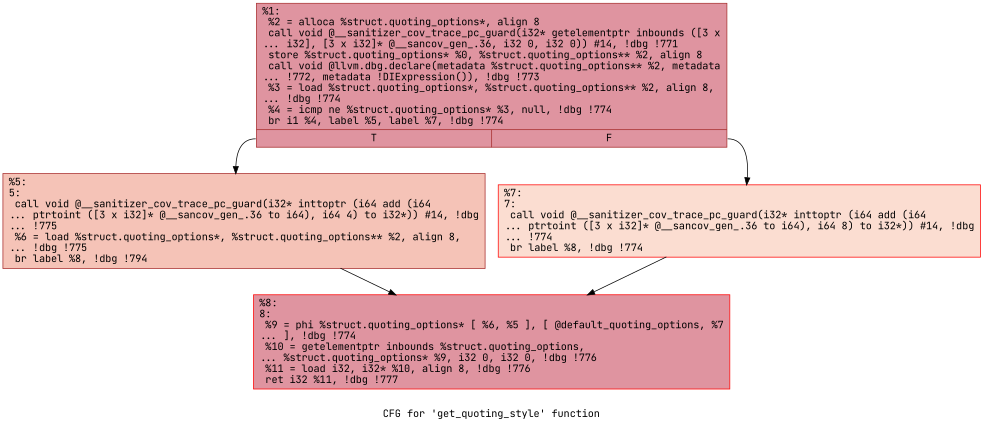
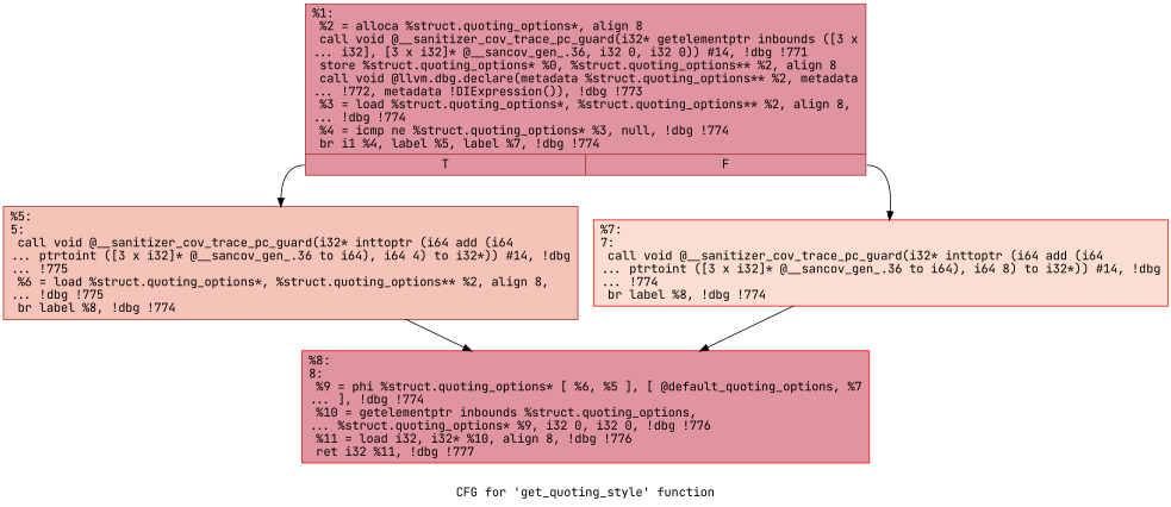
  digraph {
    label="CFG for 'get_quoting_style' function"
    fontname="JetBrains Mono"
    node [color=brown fillcolor="#b70d2870" shape=record style=filled fontname="JetBrains Mono"]
    edge [fontname="JetBrains Mono"]
    n1 [label="{%1:\l  %2 = alloca %struct.quoting_options*, align 8\l  call void @__sanitizer_cov_trace_pc_guard(i32* getelementptr inbounds ([3 x\l... i32], [3 x i32]* @__sancov_gen_.36, i32 0, i32 0)) #14, !dbg !771\l  store %struct.quoting_options* %0, %struct.quoting_options** %2, align 8\l  call void @llvm.dbg.declare(metadata %struct.quoting_options** %2, metadata\l... !772, metadata !DIExpression()), !dbg !773\l  %3 = load %struct.quoting_options*, %struct.quoting_options** %2, align 8,\l... !dbg !774\l  %4 = icmp ne %struct.quoting_options* %3, null, !dbg !774\l  br i1 %4, label %5, label %7, !dbg !774\l|{<s0>T|<s1>F}}"]
-   n2 [fillcolor="#e8765c70" label="{%5:\l5:                                                \l  call void @__sanitizer_cov_trace_pc_guard(i32* inttoptr (i64 add (i64\l... ptrtoint ([3 x i32]* @__sancov_gen_.36 to i64), i64 4) to i32*)) #14, !dbg\l... !775\l  %6 = load %struct.quoting_options*, %struct.quoting_options** %2, align 8,\l... !dbg !775\l  br label %8, !dbg !794\l}"]
+   n2 [fillcolor="#e8765c70" label="{%5:\l5:                                                \l  call void @__sanitizer_cov_trace_pc_guard(i32* inttoptr (i64 add (i64\l... ptrtoint ([3 x i32]* @__sancov_gen_.36 to i64), i64 4) to i32*)) #14, !dbg\l... !775\l  %6 = load %struct.quoting_options*, %struct.quoting_options** %2, align 8,\l... !dbg !775\l  br label %8, !dbg !774\l}"]
    n3 [color=red fillcolor="#f7b39670" label="{%7:\l7:                                                \l  call void @__sanitizer_cov_trace_pc_guard(i32* inttoptr (i64 add (i64\l... ptrtoint ([3 x i32]* @__sancov_gen_.36 to i64), i64 8) to i32*)) #14, !dbg\l... !774\l  br label %8, !dbg !774\l}"]
    n4 [color=red label="{%8:\l8:                                                \l  %9 = phi %struct.quoting_options* [ %6, %5 ], [ @default_quoting_options, %7\l... ], !dbg !774\l  %10 = getelementptr inbounds %struct.quoting_options,\l... %struct.quoting_options* %9, i32 0, i32 0, !dbg !776\l  %11 = load i32, i32* %10, align 8, !dbg !776\l  ret i32 %11, !dbg !777\l}"]
    n1 -> n2 [tailport=s0]
    n1 -> n3 [tailport=s1]
    n2 -> n4
    n3 -> n4
  }
